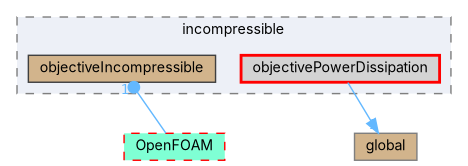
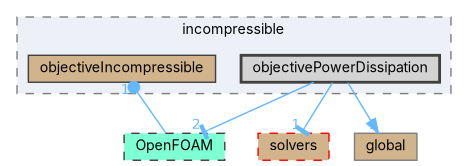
  digraph {
    compound=true
    fontname=Inter
    node [color=grey25 fillcolor=tan fontname=Inter fontsize=10 shape=box style=filled]
    edge [arrowhead=tee color=steelblue1 fontcolor=steelblue1 fontname=Inter fontsize=10 headlabel=1 labeldistance=1.5 labelfontname=Helvetica labelfontsize=10]
    n1 [height=0.2 label=objectiveIncompressible width=0.4]
-   n2 [color=red fillcolor=lightgrey height=0.2 label=objectivePowerDissipation style="filled,bold" width=0.4]
-   n3 [color=red fillcolor=aquamarine height=0.2 label=OpenFOAM style="filled,dashed" width=0.4]
+   n2 [fillcolor=lightgrey height=0.2 label=objectivePowerDissipation style="filled,bold" width=0.4]
+   n3 [fillcolor=aquamarine height=0.2 label=OpenFOAM style="filled,dashed" width=0.4]
+   n4 [color=red height=0.2 label=solvers style="filled,dashed" width=0.4]
    n5 [color=grey50 height=0.2 label=global width=0.4]
    subgraph cluster_1 {
      bgcolor="#edf0f7"
      fontsize=10
      label=incompressible
      pencolor=grey50
      style="filled,dashed"
      n1
      n2
    }
+   n2 -> n3 [headlabel=2]
+   n2 -> n4
    n2 -> n5 [arrowhead=normal]
    n3 -> n1 [arrowhead=dot]
  }
